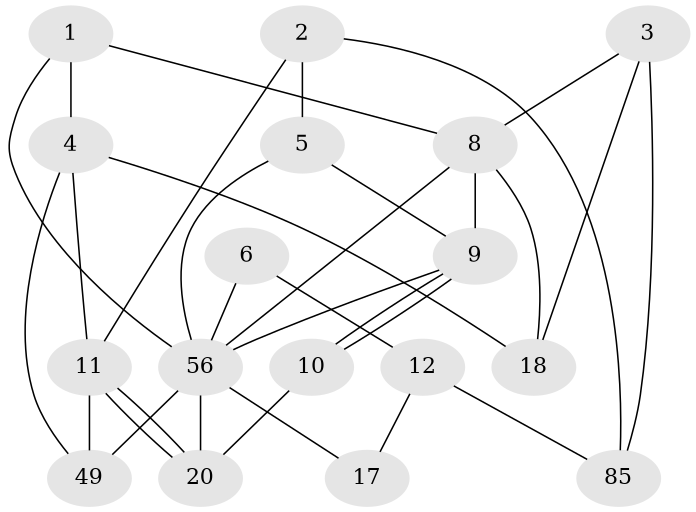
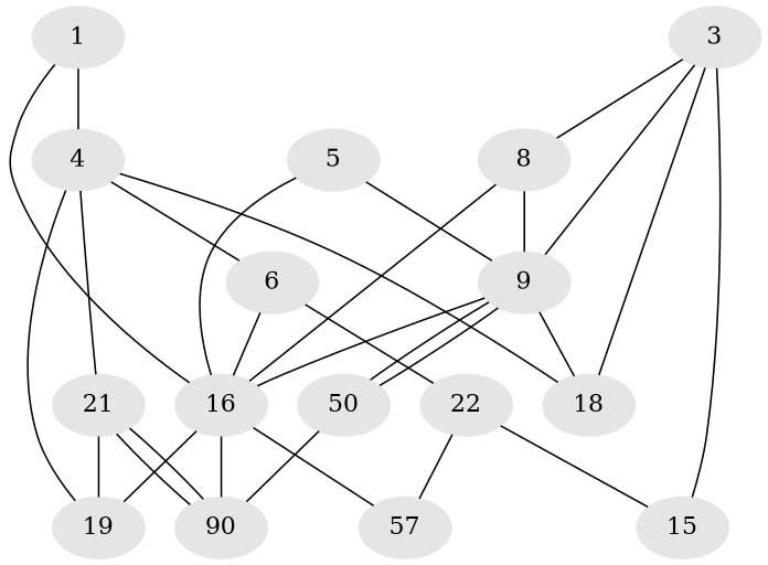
  graph {
    node [color=gray90 style=filled]
    1 [super="+14"]
    4
    8 [super="+14"]
-   16 [label=56]
-   11
+   16
+   11 [label=21]
    18
    6
-   19 [label=49]
+   19
    9 [super="+7"]
-   20
-   17
-   2
+   20 [label=90]
+   17 [label=57]
    5
-   15 [super="+7" label=85]
+   15 [super="+7"]
    3
-   10
-   12
+   10 [label=50]
+   12 [label=22]
    1 -- 4
-   1 -- 8
    1 -- 16
    4 -- 11
    4 -- 18
+   4 -- 6
    4 -- 19
    8 -- 16
-   8 -- 18
+   9 -- 18
    8 -- 9
    16 -- 19
    16 -- 20
    16 -- 17
    11 -- 19
    11 -- 20
    11 -- 20
    6 -- 16
    6 -- 12
    9 -- 16
    9 -- 10
    9 -- 10
-   2 -- 11
-   2 -- 5
-   2 -- 15
    5 -- 16
    5 -- 9
    3 -- 8
    3 -- 18
+   3 -- 9
    3 -- 15
    10 -- 20
    12 -- 17
    12 -- 15
  }
